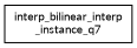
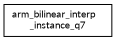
  digraph {
    rankdir=TB
    fontname=Lato
-   n1 [color=black fillcolor=white fontname=Lato fontsize=10 height=0.2 label="interp_bilinear_interp\l_instance_q7" shape=record style=filled width=0.4]
+   n1 [color=black fillcolor=white fontname=Lato fontsize=10 height=0.2 label="arm_bilinear_interp\l_instance_q7" shape=record style=filled width=0.4]
  }
